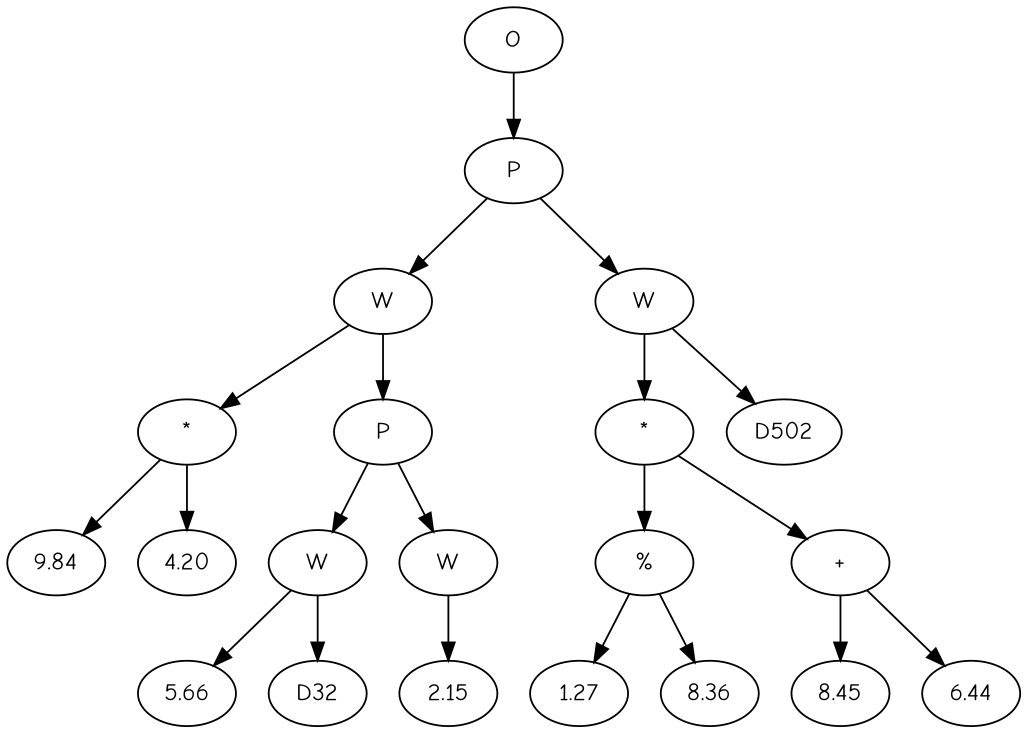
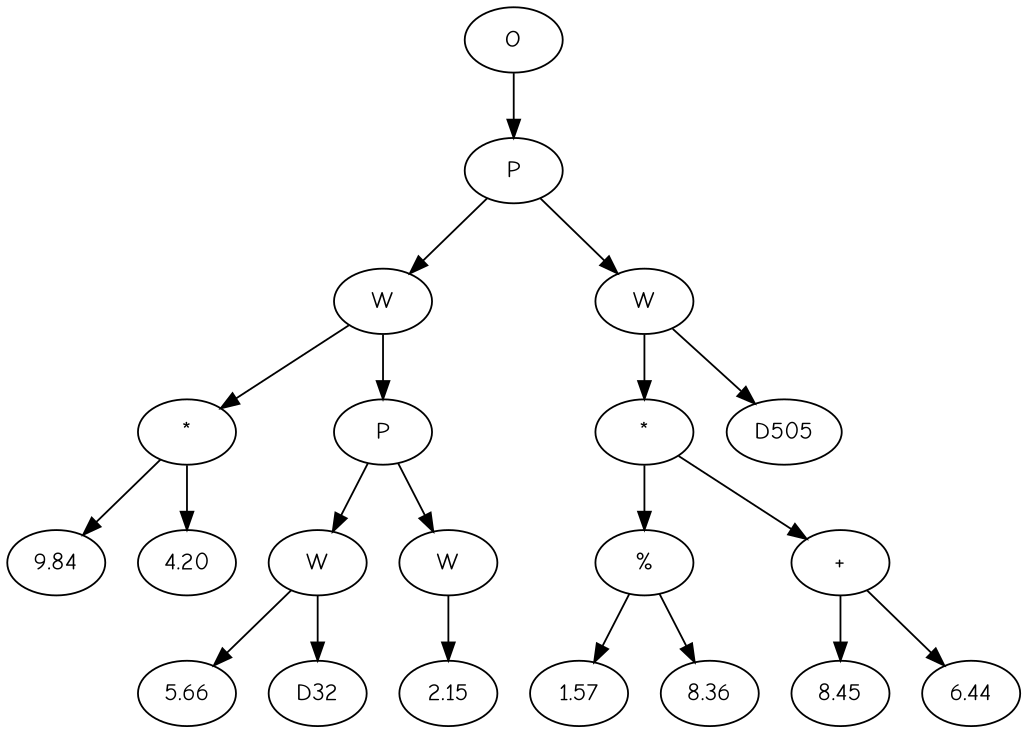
  digraph {
    fontname="Comic Neue"
    node [fontname="Comic Neue"]
    edge [fontname="Comic Neue"]
    n1 [label=O]
    n2 [label=P]
    n3 [label=W]
    n4 [label=W]
    n5 [label="*"]
    n6 [label=P]
    n7 [label="*"]
-   n8 [label=D502]
+   n8 [label=D505]
    n9 [label=9.84]
    n10 [label=4.20]
    n11 [label=W]
    n12 [label=W]
    n13 [label=5.66]
    n14 [label=D32]
    n15 [label=2.15]
    n16 [label="%"]
    n17 [label="+"]
-   n18 [label=1.27]
+   n18 [label=1.57]
    n19 [label=8.36]
    n20 [label=8.45]
    n21 [label=6.44]
    n1 -> n2
    n2 -> n3
    n2 -> n4
    n3 -> n5
    n3 -> n6
    n4 -> n7
    n4 -> n8
    n5 -> n9
    n5 -> n10
    n6 -> n11
    n6 -> n12
    n7 -> n16
    n7 -> n17
    n11 -> n13
    n11 -> n14
    n12 -> n15
    n16 -> n18
    n16 -> n19
    n17 -> n20
    n17 -> n21
  }
